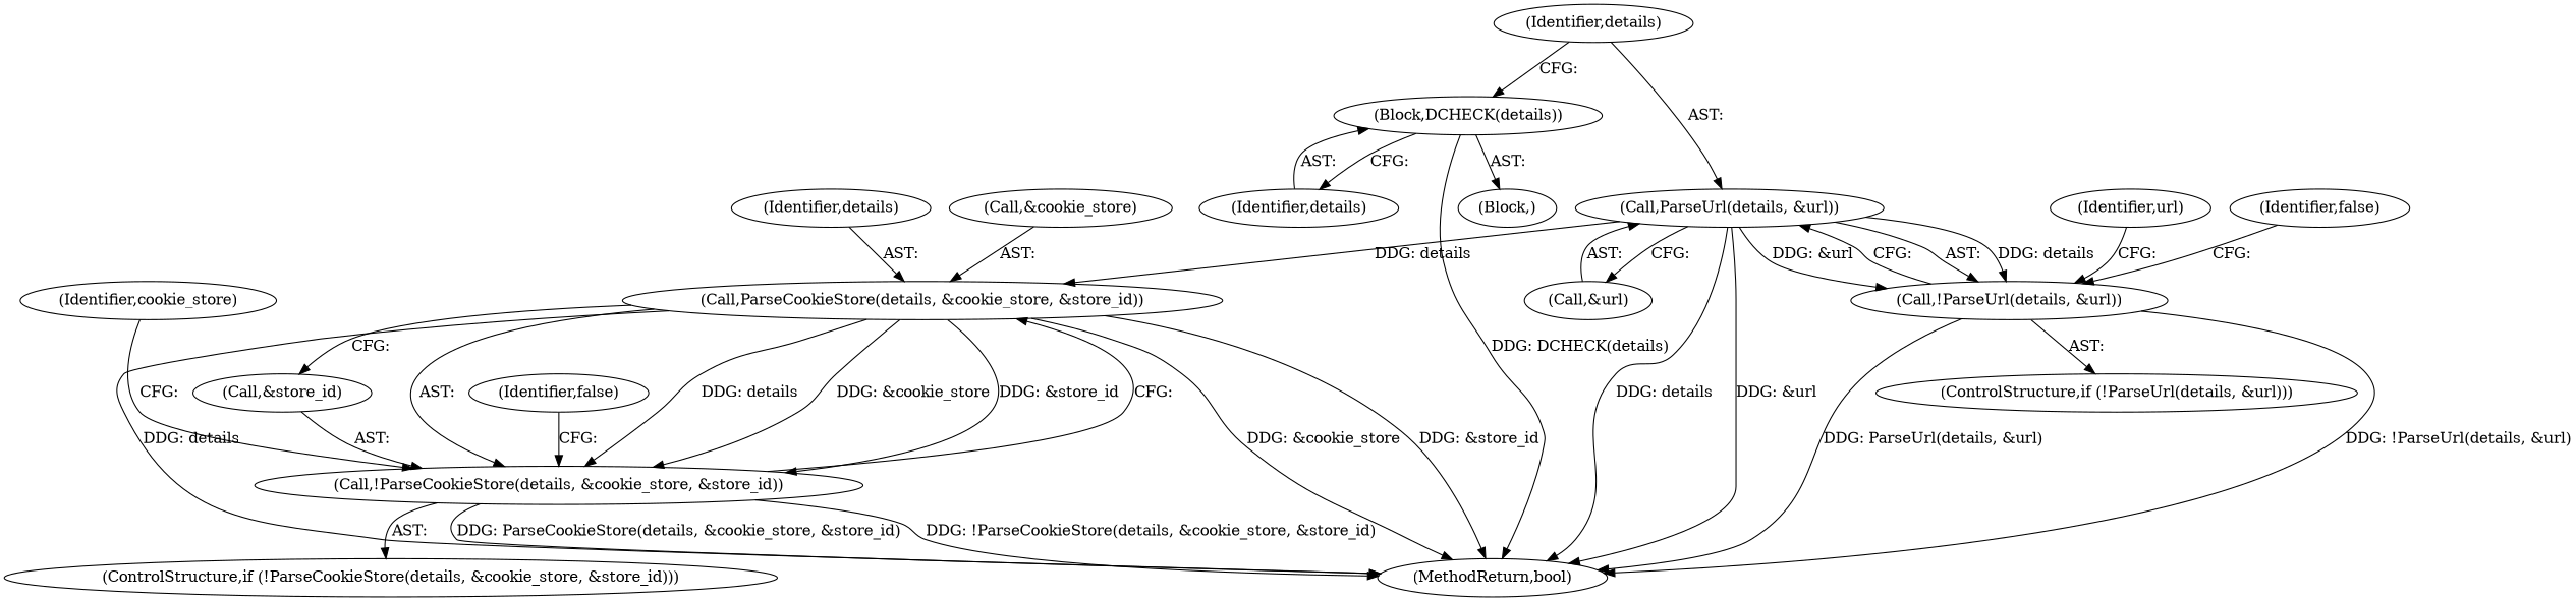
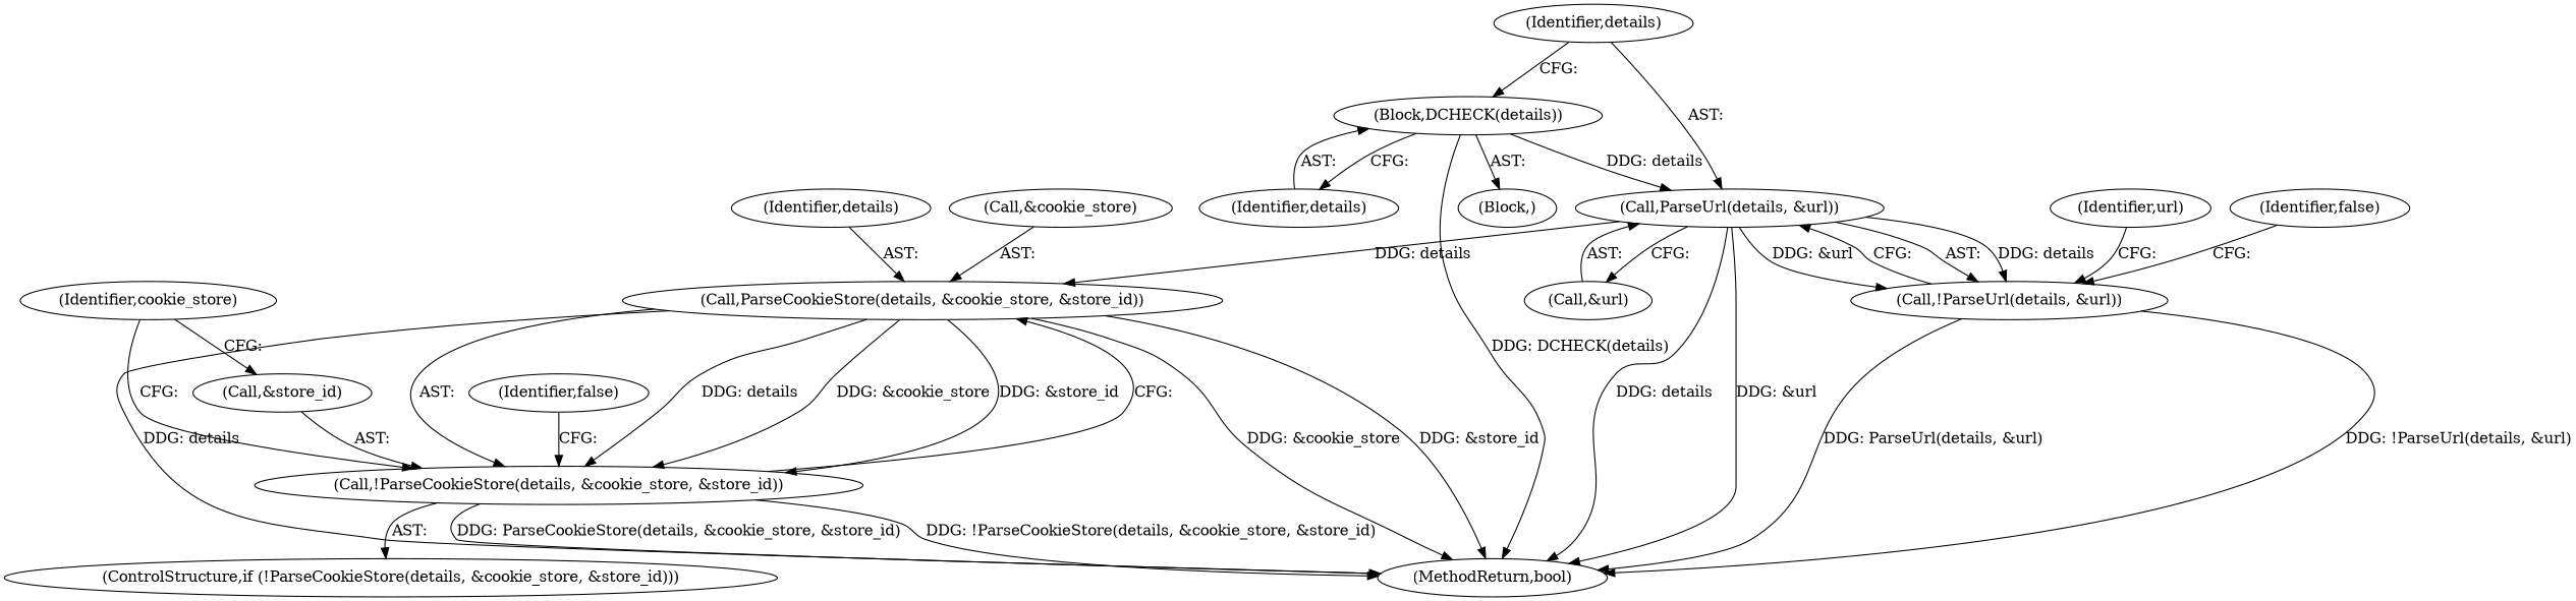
  digraph {
    n1 [label="(Call,ParseUrl(details, &url))"]
    n2 [label="(Call,!ParseUrl(details, &url))"]
    n3 [label="(Call,ParseCookieStore(details, &cookie_store, &store_id))"]
    n4 [label="(MethodReturn,bool)"]
    n5 [label="(Call,&url)"]
-   n6 [label="(ControlStructure,if (!ParseUrl(details, &url)))"]
    n7 [label="(Call,!ParseCookieStore(details, &cookie_store, &store_id))"]
    n8 [label="(Call,&store_id)"]
    n9 [label="(Block,DCHECK(details))"]
    n10 [label="(Identifier,details)"]
    n11 [label="(Block,)"]
    n12 [label="(ControlStructure,if (!ParseCookieStore(details, &cookie_store, &store_id)))"]
    n13 [label="(Identifier,url)"]
    n14 [label="(Identifier,cookie_store)"]
    n15 [label="(Identifier,details)"]
    n16 [label="(Call,&cookie_store)"]
    n17 [label="(Identifier,false)"]
    n18 [label="(Identifier,false)"]
    n19 [label="(Identifier,details)"]
    n1 -> n2 [label="AST: "]
    n1 -> n2 [label="DDG: details"]
    n1 -> n2 [label="DDG: &url"]
    n1 -> n3 [label="DDG: details"]
    n1 -> n4 [label="DDG: details"]
    n1 -> n4 [label="DDG: &url"]
    n1 -> n5 [label="CFG: "]
    n2 -> n1 [label="CFG: "]
    n2 -> n4 [label="DDG: !ParseUrl(details, &url)"]
    n2 -> n4 [label="DDG: ParseUrl(details, &url)"]
-   n2 -> n6 [label="AST: "]
    n3 -> n4 [label="DDG: details"]
    n3 -> n4 [label="DDG: &cookie_store"]
    n3 -> n4 [label="DDG: &store_id"]
    n3 -> n7 [label="AST: "]
    n3 -> n7 [label="DDG: details"]
    n3 -> n7 [label="DDG: &cookie_store"]
    n3 -> n7 [label="DDG: &store_id"]
-   n3 -> n8 [label="CFG: "]
+   n14 -> n8 [label="CFG: "]
    n5 -> n1 [label="AST: "]
    n7 -> n3 [label="CFG: "]
    n7 -> n4 [label="DDG: ParseCookieStore(details, &cookie_store, &store_id)"]
    n7 -> n4 [label="DDG: !ParseCookieStore(details, &cookie_store, &store_id)"]
    n7 -> n12 [label="AST: "]
    n8 -> n7 [label="AST: "]
+   n9 -> n1 [label="DDG: details"]
    n9 -> n4 [label="DDG: DCHECK(details)"]
    n9 -> n10 [label="CFG: "]
    n9 -> n11 [label="AST: "]
    n10 -> n9 [label="AST: "]
    n13 -> n2 [label="CFG: "]
    n14 -> n7 [label="CFG: "]
    n15 -> n3 [label="AST: "]
    n16 -> n3 [label="AST: "]
    n17 -> n2 [label="CFG: "]
    n18 -> n7 [label="CFG: "]
    n19 -> n1 [label="AST: "]
    n19 -> n9 [label="CFG: "]
  }
